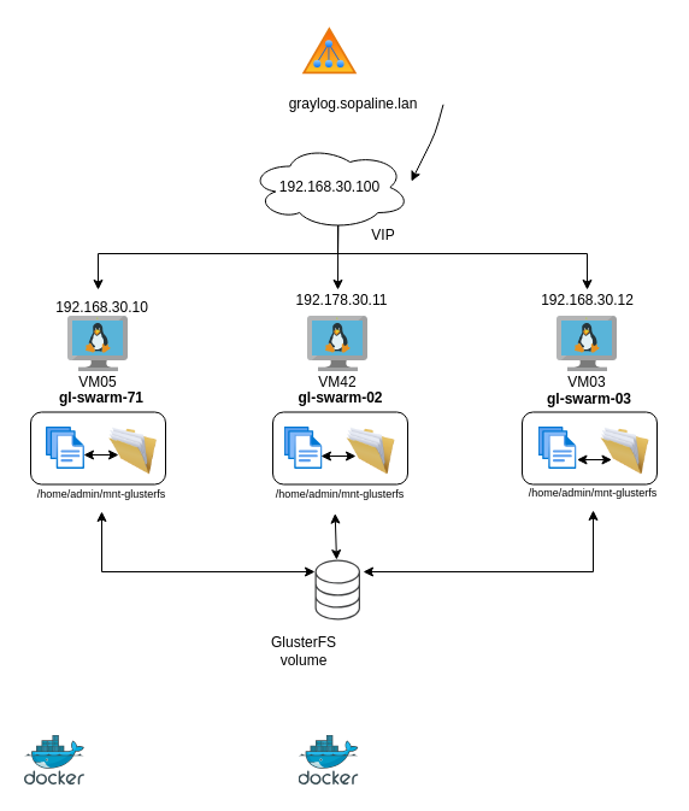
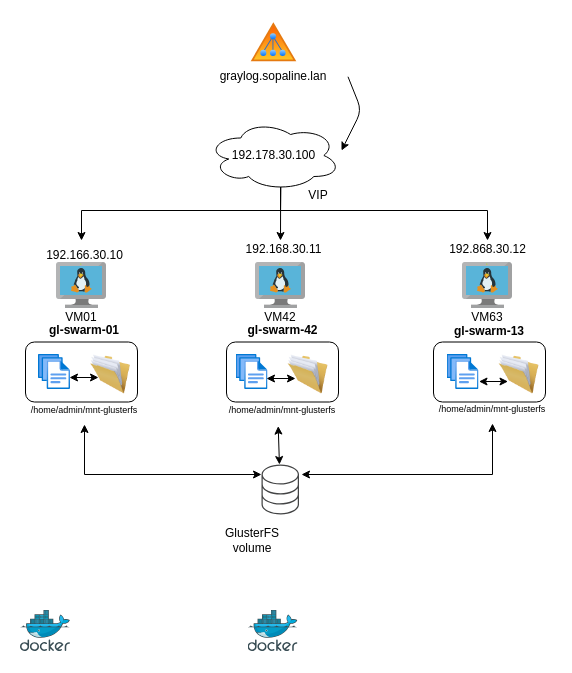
  <mxCell id="0" />
  <mxCell id="1" parent="0" />
  <mxCell id="2" value="" style="rounded=1;whiteSpace=wrap;html=1;" vertex="1" parent="1"><mxGeometry x="433" y="341.5" width="112" height="60" as="geometry" /></mxCell>
  <mxCell id="3" value="" style="rounded=1;whiteSpace=wrap;html=1;" vertex="1" parent="1"><mxGeometry x="226" y="341.5" width="112" height="60" as="geometry" /></mxCell>
  <mxCell id="4" value="" style="rounded=1;whiteSpace=wrap;html=1;" vertex="1" parent="1"><mxGeometry x="25" y="341.5" width="112" height="60" as="geometry" /></mxCell>
  <mxCell id="5" value="" style="image;sketch=0;aspect=fixed;html=1;points=[];align=center;fontSize=12;image=img/lib/mscae/VM_Linux.svg;" vertex="1" parent="1"><mxGeometry x="56" y="262" width="50" height="46" as="geometry" /></mxCell>
  <mxCell id="6" value="" style="image;sketch=0;aspect=fixed;html=1;points=[];align=center;fontSize=12;image=img/lib/mscae/VM_Linux.svg;" vertex="1" parent="1"><mxGeometry x="255" y="262" width="50" height="46" as="geometry" /></mxCell>
  <mxCell id="7" value="" style="image;sketch=0;aspect=fixed;html=1;points=[];align=center;fontSize=12;image=img/lib/mscae/VM_Linux.svg;" vertex="1" parent="1"><mxGeometry x="462" y="262" width="50" height="46" as="geometry" /></mxCell>
  <mxCell id="8" value="" style="image;aspect=fixed;perimeter=ellipsePerimeter;html=1;align=center;shadow=0;dashed=0;spacingTop=3;image=img/lib/active_directory/active_directory.svg;" vertex="1" parent="1"><mxGeometry x="248.5" y="20" width="50" height="42.5" as="geometry" /></mxCell>
- <mxCell id="9" value="gl-swarm-71" style="text;html=1;align=center;verticalAlign=middle;whiteSpace=wrap;rounded=0;fontStyle=1" vertex="1" parent="1"><mxGeometry x="44" y="315" width="80" height="30" as="geometry" /></mxCell>
- <mxCell id="10" value="&lt;b&gt;gl-swarm-02&lt;/b&gt;" style="text;html=1;align=center;verticalAlign=middle;whiteSpace=wrap;rounded=0;" vertex="1" parent="1"><mxGeometry x="241" y="315" width="83" height="30" as="geometry" /></mxCell>
- <mxCell id="11" value="gl-swarm-03" style="text;html=1;align=center;verticalAlign=middle;whiteSpace=wrap;rounded=0;fontStyle=1" vertex="1" parent="1"><mxGeometry x="449" y="316" width="80" height="30" as="geometry" /></mxCell>
- <mxCell id="12" value="VM05" style="text;html=1;align=center;verticalAlign=middle;whiteSpace=wrap;rounded=0;" vertex="1" parent="1"><mxGeometry x="51" y="302" width="60" height="30" as="geometry" /></mxCell>
+ <mxCell id="9" value="gl-swarm-01" style="text;html=1;align=center;verticalAlign=middle;whiteSpace=wrap;rounded=0;fontStyle=1" vertex="1" parent="1"><mxGeometry x="44" y="315" width="80" height="30" as="geometry" /></mxCell>
+ <mxCell id="10" value="&lt;b&gt;gl-swarm-42&lt;/b&gt;" style="text;html=1;align=center;verticalAlign=middle;whiteSpace=wrap;rounded=0;" vertex="1" parent="1"><mxGeometry x="241" y="315" width="83" height="30" as="geometry" /></mxCell>
+ <mxCell id="11" value="gl-swarm-13" style="text;html=1;align=center;verticalAlign=middle;whiteSpace=wrap;rounded=0;fontStyle=1" vertex="1" parent="1"><mxGeometry x="449" y="316" width="80" height="30" as="geometry" /></mxCell>
+ <mxCell id="12" value="VM01" style="text;html=1;align=center;verticalAlign=middle;whiteSpace=wrap;rounded=0;" vertex="1" parent="1"><mxGeometry x="51" y="302" width="60" height="30" as="geometry" /></mxCell>
  <mxCell id="13" value="VM42" style="text;html=1;align=center;verticalAlign=middle;whiteSpace=wrap;rounded=0;" vertex="1" parent="1"><mxGeometry x="250" y="302" width="60" height="30" as="geometry" /></mxCell>
- <mxCell id="14" value="VM03" style="text;html=1;align=center;verticalAlign=middle;whiteSpace=wrap;rounded=0;" vertex="1" parent="1"><mxGeometry x="457" y="302" width="60" height="30" as="geometry" /></mxCell>
- <mxCell id="15" value="192.168.30.10" style="text;html=1;align=center;verticalAlign=middle;whiteSpace=wrap;rounded=0;" vertex="1" parent="1"><mxGeometry x="41.5" y="240" width="85" height="30" as="geometry" /></mxCell>
- <mxCell id="16" value="192.178.30.11" style="text;html=1;align=center;verticalAlign=middle;whiteSpace=wrap;rounded=0;" vertex="1" parent="1"><mxGeometry x="241" y="234" width="85" height="30" as="geometry" /></mxCell>
- <mxCell id="17" value="192.168.30.12" style="text;html=1;align=center;verticalAlign=middle;whiteSpace=wrap;rounded=0;" vertex="1" parent="1"><mxGeometry x="444.5" y="234" width="85" height="30" as="geometry" /></mxCell>
+ <mxCell id="14" value="VM63" style="text;html=1;align=center;verticalAlign=middle;whiteSpace=wrap;rounded=0;" vertex="1" parent="1"><mxGeometry x="457" y="302" width="60" height="30" as="geometry" /></mxCell>
+ <mxCell id="15" value="192.166.30.10" style="text;html=1;align=center;verticalAlign=middle;whiteSpace=wrap;rounded=0;" vertex="1" parent="1"><mxGeometry x="41.5" y="240" width="85" height="30" as="geometry" /></mxCell>
+ <mxCell id="16" value="192.168.30.11" style="text;html=1;align=center;verticalAlign=middle;whiteSpace=wrap;rounded=0;" vertex="1" parent="1"><mxGeometry x="241" y="234" width="85" height="30" as="geometry" /></mxCell>
+ <mxCell id="17" value="192.868.30.12" style="text;html=1;align=center;verticalAlign=middle;whiteSpace=wrap;rounded=0;" vertex="1" parent="1"><mxGeometry x="444.5" y="234" width="85" height="30" as="geometry" /></mxCell>
  <mxCell id="18" value="" style="image;html=1;image=img/lib/clip_art/general/Full_Folder_128x128.png" vertex="1" parent="1"><mxGeometry x="90" y="354" width="40" height="40" as="geometry" /></mxCell>
  <mxCell id="19" value="" style="image;aspect=fixed;html=1;points=[];align=center;fontSize=12;image=img/lib/azure2/general/Files.svg;" vertex="1" parent="1"><mxGeometry x="38" y="354" width="32" height="35" as="geometry" /></mxCell>
  <mxCell id="20" value="" style="image;html=1;image=img/lib/clip_art/general/Full_Folder_128x128.png" vertex="1" parent="1"><mxGeometry x="287.5" y="354" width="40" height="40" as="geometry" /></mxCell>
  <mxCell id="21" value="" style="image;aspect=fixed;html=1;points=[];align=center;fontSize=12;image=img/lib/azure2/general/Files.svg;" vertex="1" parent="1"><mxGeometry x="235.5" y="354" width="32" height="35" as="geometry" /></mxCell>
  <mxCell id="22" value="" style="image;html=1;image=img/lib/clip_art/general/Full_Folder_128x128.png" vertex="1" parent="1"><mxGeometry x="498.5" y="354" width="40" height="40" as="geometry" /></mxCell>
  <mxCell id="23" value="" style="image;aspect=fixed;html=1;points=[];align=center;fontSize=12;image=img/lib/azure2/general/Files.svg;" vertex="1" parent="1"><mxGeometry x="446.5" y="354" width="32" height="35" as="geometry" /></mxCell>
  <mxCell id="24" value="" style="endArrow=classic;startArrow=classic;html=1;rounded=0;" edge="1" parent="1"><mxGeometry width="50" height="50" relative="1" as="geometry"><mxPoint x="69" y="377" as="sourcePoint" /><mxPoint x="98" y="377" as="targetPoint" /></mxGeometry></mxCell>
  <mxCell id="25" value="" style="endArrow=classic;startArrow=classic;html=1;rounded=0;" edge="1" parent="1"><mxGeometry width="50" height="50" relative="1" as="geometry"><mxPoint x="266" y="378" as="sourcePoint" /><mxPoint x="295" y="378" as="targetPoint" /></mxGeometry></mxCell>
  <mxCell id="26" value="" style="endArrow=classic;startArrow=classic;html=1;rounded=0;" edge="1" parent="1"><mxGeometry width="50" height="50" relative="1" as="geometry"><mxPoint x="478.5" y="381" as="sourcePoint" /><mxPoint x="507.5" y="381" as="targetPoint" /></mxGeometry></mxCell>
  <mxCell id="27" value="&lt;font style=&quot;font-size: 9px;&quot;&gt;/home/admin/mnt-glusterfs&lt;/font&gt;" style="text;html=1;align=center;verticalAlign=middle;whiteSpace=wrap;rounded=0;" vertex="1" parent="1"><mxGeometry x="26" y="394" width="116" height="30" as="geometry" /></mxCell>
  <mxCell id="28" value="&lt;font style=&quot;font-size: 9px;&quot;&gt;/home/admin/mnt-glusterfs&lt;/font&gt;" style="text;html=1;align=center;verticalAlign=middle;whiteSpace=wrap;rounded=0;" vertex="1" parent="1"><mxGeometry x="224" y="394" width="116" height="30" as="geometry" /></mxCell>
  <mxCell id="29" value="&lt;font style=&quot;font-size: 9px;&quot;&gt;/home/admin/mnt-glusterfs&lt;/font&gt;" style="text;html=1;align=center;verticalAlign=middle;whiteSpace=wrap;rounded=0;" vertex="1" parent="1"><mxGeometry x="434" y="393" width="116" height="30" as="geometry" /></mxCell>
  <mxCell id="30" value="" style="sketch=0;pointerEvents=1;shadow=0;dashed=0;html=1;strokeColor=none;fillColor=#434445;aspect=fixed;labelPosition=center;verticalLabelPosition=bottom;verticalAlign=top;align=center;outlineConnect=0;shape=mxgraph.vvd.storage;" vertex="1" parent="1"><mxGeometry x="261" y="464" width="37.5" height="50" as="geometry" /></mxCell>
  <mxCell id="31" value="" style="endArrow=classic;startArrow=classic;html=1;rounded=0;entryX=0.5;entryY=1;entryDx=0;entryDy=0;" edge="1" parent="1" target="27"><mxGeometry width="50" height="50" relative="1" as="geometry"><mxPoint x="261" y="474" as="sourcePoint" /><mxPoint x="311" y="424" as="targetPoint" /><Array as="points"><mxPoint x="84" y="474" /></Array></mxGeometry></mxCell>
  <mxCell id="32" value="" style="endArrow=classic;startArrow=classic;html=1;rounded=0;entryX=0.463;entryY=1.054;entryDx=0;entryDy=0;entryPerimeter=0;" edge="1" parent="1" source="30" target="28"><mxGeometry width="50" height="50" relative="1" as="geometry"><mxPoint x="261" y="474" as="sourcePoint" /><mxPoint x="311" y="424" as="targetPoint" /></mxGeometry></mxCell>
  <mxCell id="33" value="" style="endArrow=classic;startArrow=classic;html=1;rounded=0;entryX=0.5;entryY=1;entryDx=0;entryDy=0;" edge="1" parent="1" target="29"><mxGeometry width="50" height="50" relative="1" as="geometry"><mxPoint x="301" y="474" as="sourcePoint" /><mxPoint x="311" y="424" as="targetPoint" /><Array as="points"><mxPoint x="492" y="474" /></Array></mxGeometry></mxCell>
  <mxCell id="34" value="GlusterFS volume" style="text;html=1;align=center;verticalAlign=middle;whiteSpace=wrap;rounded=0;" vertex="1" parent="1"><mxGeometry x="222" y="525" width="60" height="30" as="geometry" /></mxCell>
- <mxCell id="35" value="192.168.30.100" style="ellipse;shape=cloud;whiteSpace=wrap;html=1;" vertex="1" parent="1"><mxGeometry x="207" y="120" width="133" height="70" as="geometry" /></mxCell>
+ <mxCell id="35" value="192.178.30.100" style="ellipse;shape=cloud;whiteSpace=wrap;html=1;" vertex="1" parent="1"><mxGeometry x="207" y="120" width="133" height="70" as="geometry" /></mxCell>
  <mxCell id="36" value="" style="endArrow=classic;html=1;rounded=0;exitX=0.55;exitY=0.95;exitDx=0;exitDy=0;exitPerimeter=0;" edge="1" parent="1" source="35"><mxGeometry width="50" height="50" relative="1" as="geometry"><mxPoint x="321" y="380" as="sourcePoint" /><mxPoint x="280" y="240" as="targetPoint" /></mxGeometry></mxCell>
  <mxCell id="37" value="" style="endArrow=classic;html=1;rounded=0;exitX=0.55;exitY=0.95;exitDx=0;exitDy=0;exitPerimeter=0;" edge="1" parent="1" source="35"><mxGeometry width="50" height="50" relative="1" as="geometry"><mxPoint x="321" y="380" as="sourcePoint" /><mxPoint x="81" y="240" as="targetPoint" /><Array as="points"><mxPoint x="280" y="210" /><mxPoint x="81" y="210" /></Array></mxGeometry></mxCell>
  <mxCell id="38" value="" style="endArrow=classic;html=1;rounded=0;exitX=0.55;exitY=0.95;exitDx=0;exitDy=0;exitPerimeter=0;" edge="1" parent="1" source="35"><mxGeometry width="50" height="50" relative="1" as="geometry"><mxPoint x="321" y="380" as="sourcePoint" /><mxPoint x="487" y="240" as="targetPoint" /><Array as="points"><mxPoint x="280" y="210" /><mxPoint x="487" y="210" /></Array></mxGeometry></mxCell>
  <mxCell id="39" value="VIP" style="text;html=1;align=center;verticalAlign=middle;whiteSpace=wrap;rounded=0;" vertex="1" parent="1"><mxGeometry x="287.5" y="180" width="60" height="30" as="geometry" /></mxCell>
- <mxCell id="40" value="&lt;span style=&quot;background-color: initial;&quot;&gt;graylog.sopaline.lan&lt;/span&gt;" style="text;html=1;align=center;verticalAlign=middle;whiteSpace=wrap;rounded=0;" vertex="1" parent="1"><mxGeometry x="217.5" y="72.5" width="150" height="27.5" as="geometry" /></mxCell>
+ <mxCell id="40" value="&lt;span style=&quot;background-color: initial;&quot;&gt;graylog.sopaline.lan&lt;/span&gt;" style="text;html=1;align=center;verticalAlign=middle;whiteSpace=wrap;rounded=0;" vertex="1" parent="1"><mxGeometry x="197.5" y="62.5" width="150" height="27.5" as="geometry" /></mxCell>
  <mxCell id="41" value="" style="endArrow=classic;html=1;rounded=1;exitX=1;exitY=0.5;exitDx=0;exitDy=0;" edge="1" parent="1" source="40"><mxGeometry width="50" height="50" relative="1" as="geometry"><mxPoint x="394.5" y="130" as="sourcePoint" /><mxPoint x="341" y="150" as="targetPoint" /><Array as="points"><mxPoint x="361" y="110" /></Array></mxGeometry></mxCell>
  <mxCell id="42" value="" style="image;sketch=0;aspect=fixed;html=1;points=[];align=center;fontSize=12;image=img/lib/mscae/Docker.svg;fontStyle=1" vertex="1" parent="1"><mxGeometry x="20" y="610" width="50" height="41" as="geometry" /></mxCell>
  <mxCell id="43" value="" style="image;sketch=0;aspect=fixed;html=1;points=[];align=center;fontSize=12;image=img/lib/mscae/Docker.svg;fontStyle=1" vertex="1" parent="1"><mxGeometry x="247.5" y="610" width="50" height="41" as="geometry" /></mxCell>
